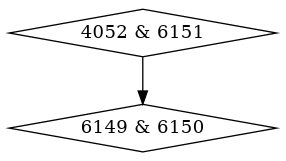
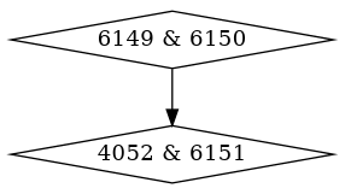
  digraph {
    node [shape=diamond]
    n1 [label="4052 & 6151"]
    n2 [label="6149 & 6150"]
-   n1 -> n2
+   n2 -> n1
  }
